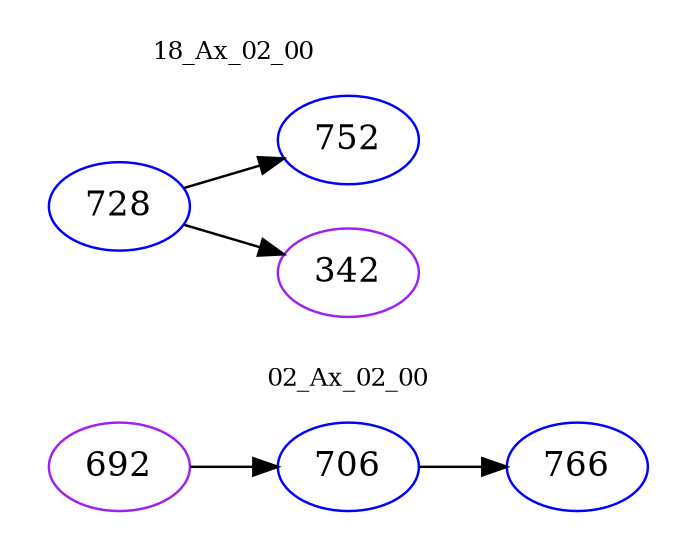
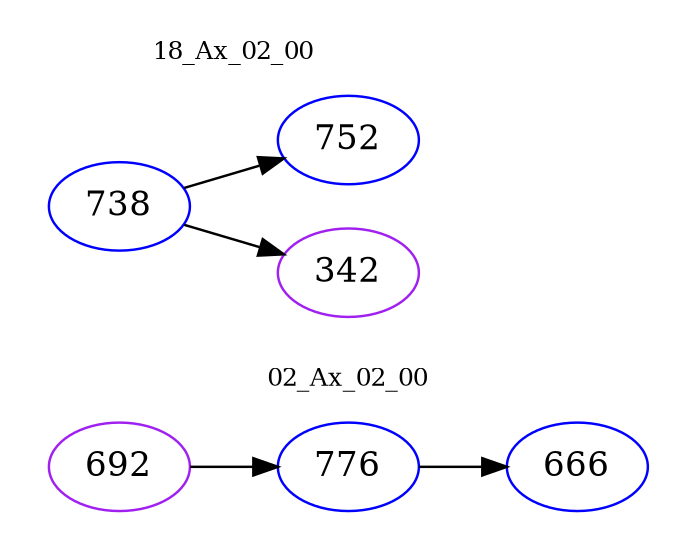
  digraph {
    rankdir=LR
    node [color=blue]
    edge [color=black]
    n1 [color=purple label=692]
-   n2 [label=766]
-   n3 [label=706]
-   n4 [label=728]
+   n2 [label=666]
+   n3 [label=776]
+   n4 [label=738]
    n5 [color=purple label=342]
    n6 [label=752]
    subgraph cluster_1 {
      color=white
      fontsize=10
      label="02_Ax_02_00"
      n1
      n2
      n3
    }
    subgraph cluster_2 {
      color=white
      fontsize=10
      label="18_Ax_02_00"
      n4
      n5
      n6
    }
    n1 -> n3
    n3 -> n2
    n4 -> n5
    n4 -> n6
  }
